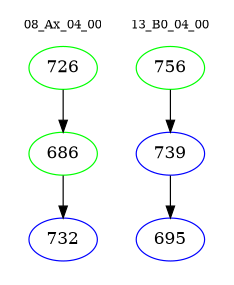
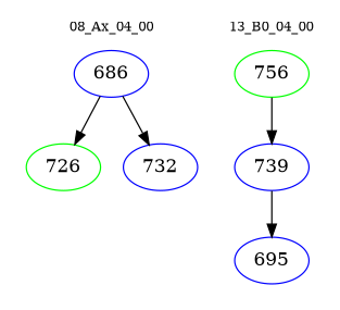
  digraph {
    node [color=green]
    edge [color=black]
    n1 [label=726]
-   n2 [label=686]
+   n2 [color=blue label=686]
    n3 [color=blue label=732]
    n4 [label=756]
    n5 [color=blue label=739]
    n6 [color=blue label=695]
    subgraph cluster_1 {
      color=white
      fontsize=10
      label="08_Ax_04_00"
      n1
      n2
      n3
    }
    subgraph cluster_2 {
      color=white
      fontsize=10
      label="13_B0_04_00"
      n4
      n5
      n6
    }
-   n1 -> n2
+   n2 -> n1
    n2 -> n3
    n4 -> n5
    n5 -> n6
  }
